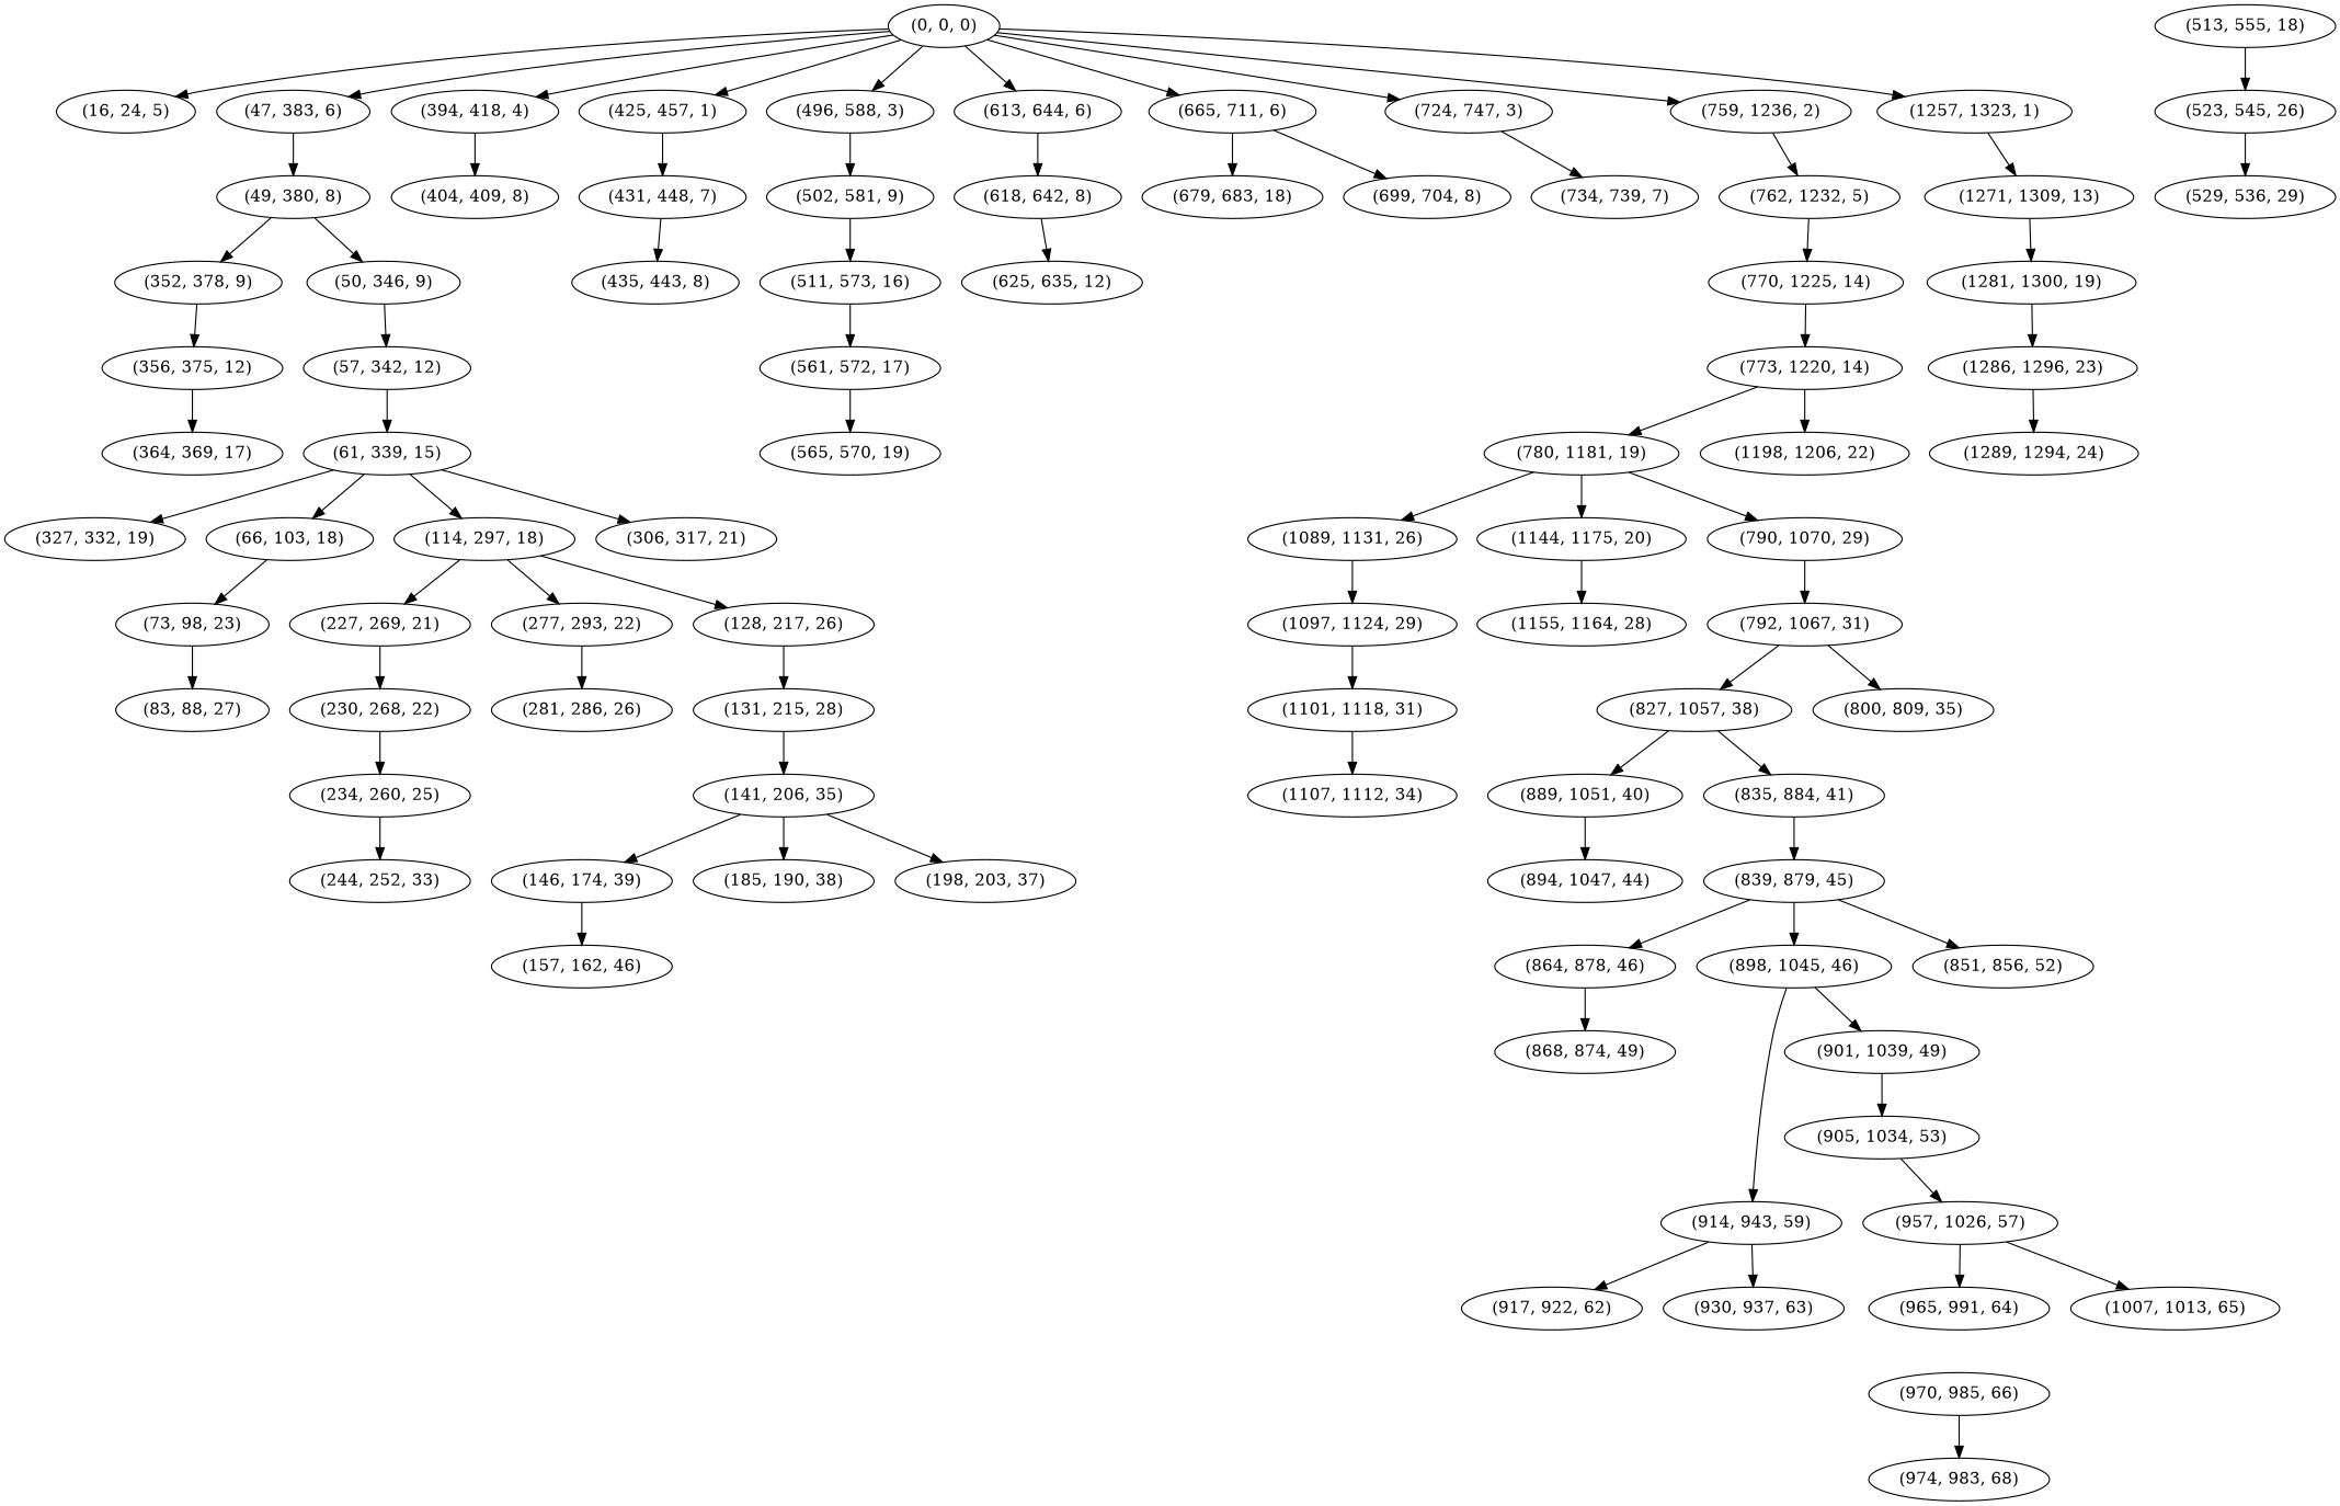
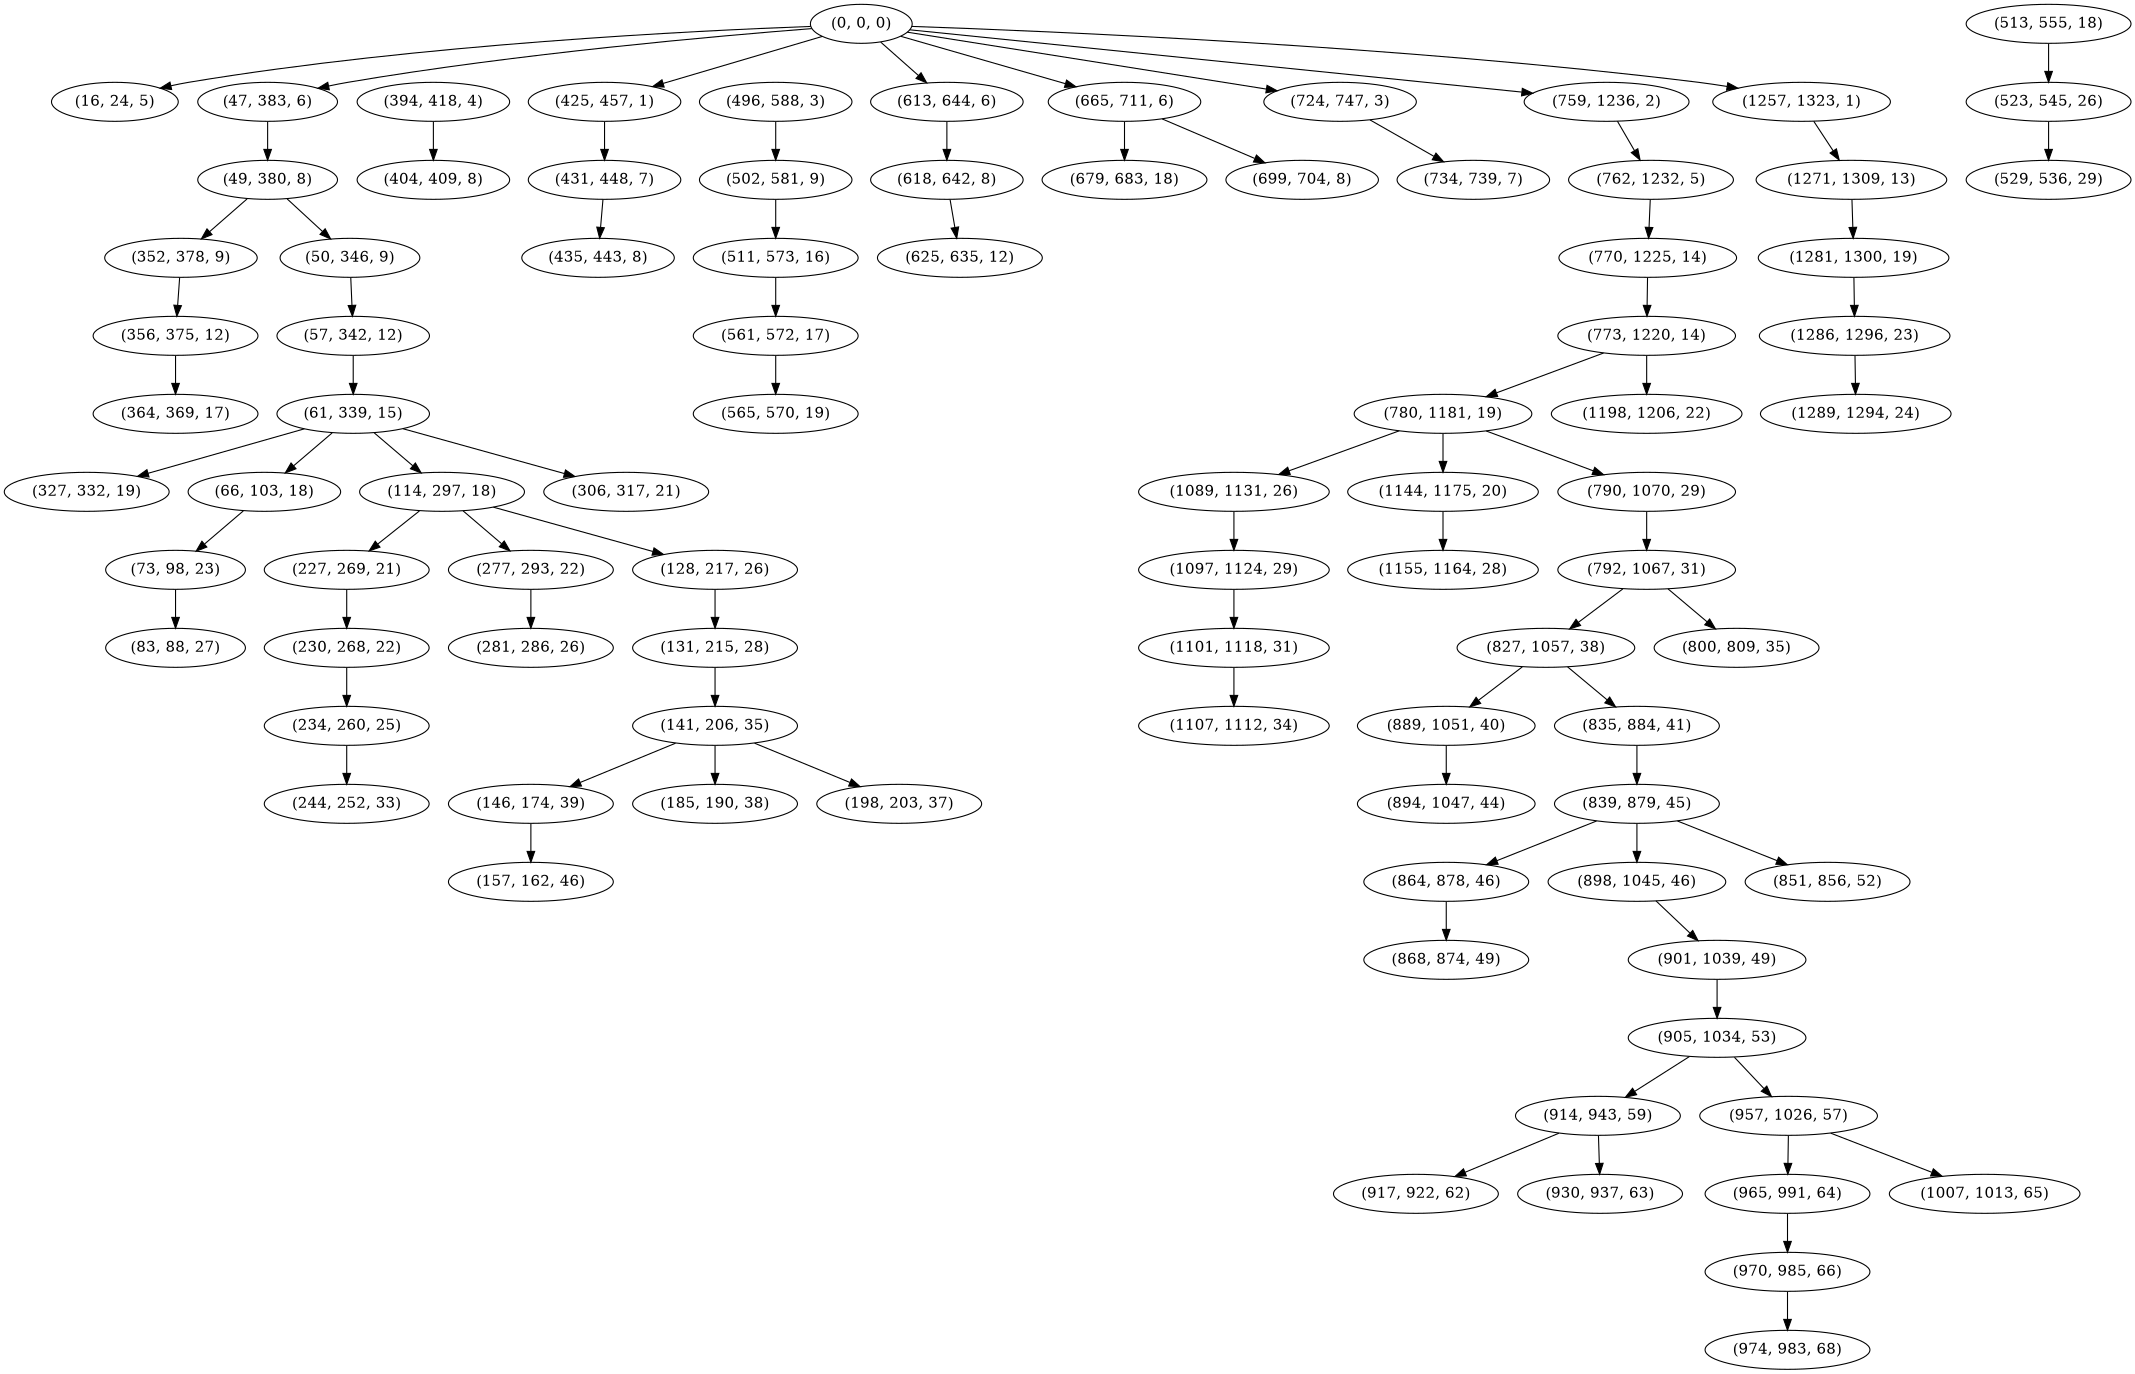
  digraph {
    "(0, 0, 0)"
    "(16, 24, 5)"
    "(47, 383, 6)"
    "(394, 418, 4)"
    "(425, 457, 1)"
    "(496, 588, 3)"
    "(613, 644, 6)"
    "(665, 711, 6)"
    "(724, 747, 3)"
    "(759, 1236, 2)"
    "(1257, 1323, 1)"
    "(49, 380, 8)"
    "(404, 409, 8)"
    "(431, 448, 7)"
    "(502, 581, 9)"
    "(618, 642, 8)"
    "(679, 683, 18)"
    "(699, 704, 8)"
    "(734, 739, 7)"
    "(762, 1232, 5)"
    "(1271, 1309, 13)"
    "(50, 346, 9)"
    "(352, 378, 9)"
    "(57, 342, 12)"
    "(356, 375, 12)"
    "(61, 339, 15)"
    "(66, 103, 18)"
    "(114, 297, 18)"
    "(306, 317, 21)"
    "(327, 332, 19)"
    "(73, 98, 23)"
    "(128, 217, 26)"
    "(227, 269, 21)"
    "(277, 293, 22)"
    "(83, 88, 27)"
    "(131, 215, 28)"
    "(230, 268, 22)"
    "(281, 286, 26)"
    "(141, 206, 35)"
    "(146, 174, 39)"
    "(185, 190, 38)"
    "(198, 203, 37)"
    "(157, 162, 46)"
    "(234, 260, 25)"
    "(244, 252, 33)"
    "(364, 369, 17)"
    "(435, 443, 8)"
    "(511, 573, 16)"
    "(561, 572, 17)"
    "(513, 555, 18)"
    "(523, 545, 26)"
    "(565, 570, 19)"
    "(529, 536, 29)"
    "(625, 635, 12)"
    n55 [label="(770, 1225, 14)"]
    "(773, 1220, 14)"
    "(780, 1181, 19)"
    "(1198, 1206, 22)"
    "(790, 1070, 29)"
    "(1089, 1131, 26)"
    "(1144, 1175, 20)"
    "(792, 1067, 31)"
    "(1097, 1124, 29)"
    "(1155, 1164, 28)"
    "(800, 809, 35)"
    "(827, 1057, 38)"
    "(835, 884, 41)"
    "(889, 1051, 40)"
    "(839, 879, 45)"
    "(894, 1047, 44)"
    "(851, 856, 52)"
    "(864, 878, 46)"
    "(898, 1045, 46)"
    "(868, 874, 49)"
    "(901, 1039, 49)"
    "(905, 1034, 53)"
    "(914, 943, 59)"
    "(957, 1026, 57)"
    "(917, 922, 62)"
    "(930, 937, 63)"
    "(965, 991, 64)"
    "(1007, 1013, 65)"
    "(970, 985, 66)"
    "(974, 983, 68)"
    "(1101, 1118, 31)"
    "(1107, 1112, 34)"
    "(1281, 1300, 19)"
    "(1286, 1296, 23)"
    "(1289, 1294, 24)"
    "(0, 0, 0)" -> "(16, 24, 5)"
    "(0, 0, 0)" -> "(47, 383, 6)"
-   "(0, 0, 0)" -> "(394, 418, 4)"
    "(0, 0, 0)" -> "(425, 457, 1)"
-   "(0, 0, 0)" -> "(496, 588, 3)"
    "(0, 0, 0)" -> "(613, 644, 6)"
    "(0, 0, 0)" -> "(665, 711, 6)"
    "(0, 0, 0)" -> "(724, 747, 3)"
    "(0, 0, 0)" -> "(759, 1236, 2)"
    "(0, 0, 0)" -> "(1257, 1323, 1)"
    "(47, 383, 6)" -> "(49, 380, 8)"
    "(394, 418, 4)" -> "(404, 409, 8)"
    "(425, 457, 1)" -> "(431, 448, 7)"
    "(496, 588, 3)" -> "(502, 581, 9)"
    "(613, 644, 6)" -> "(618, 642, 8)"
    "(665, 711, 6)" -> "(679, 683, 18)"
    "(665, 711, 6)" -> "(699, 704, 8)"
    "(724, 747, 3)" -> "(734, 739, 7)"
    "(759, 1236, 2)" -> "(762, 1232, 5)"
    "(1257, 1323, 1)" -> "(1271, 1309, 13)"
    "(49, 380, 8)" -> "(50, 346, 9)"
    "(49, 380, 8)" -> "(352, 378, 9)"
    "(431, 448, 7)" -> "(435, 443, 8)"
    "(502, 581, 9)" -> "(511, 573, 16)"
    "(618, 642, 8)" -> "(625, 635, 12)"
    "(762, 1232, 5)" -> n55
    "(1271, 1309, 13)" -> "(1281, 1300, 19)"
    "(50, 346, 9)" -> "(57, 342, 12)"
    "(352, 378, 9)" -> "(356, 375, 12)"
    "(57, 342, 12)" -> "(61, 339, 15)"
    "(356, 375, 12)" -> "(364, 369, 17)"
    "(61, 339, 15)" -> "(66, 103, 18)"
    "(61, 339, 15)" -> "(114, 297, 18)"
    "(61, 339, 15)" -> "(306, 317, 21)"
    "(61, 339, 15)" -> "(327, 332, 19)"
    "(66, 103, 18)" -> "(73, 98, 23)"
    "(114, 297, 18)" -> "(128, 217, 26)"
    "(114, 297, 18)" -> "(227, 269, 21)"
    "(114, 297, 18)" -> "(277, 293, 22)"
    "(73, 98, 23)" -> "(83, 88, 27)"
    "(128, 217, 26)" -> "(131, 215, 28)"
    "(227, 269, 21)" -> "(230, 268, 22)"
    "(277, 293, 22)" -> "(281, 286, 26)"
    "(131, 215, 28)" -> "(141, 206, 35)"
    "(230, 268, 22)" -> "(234, 260, 25)"
    "(141, 206, 35)" -> "(146, 174, 39)"
    "(141, 206, 35)" -> "(185, 190, 38)"
    "(141, 206, 35)" -> "(198, 203, 37)"
    "(146, 174, 39)" -> "(157, 162, 46)"
    "(234, 260, 25)" -> "(244, 252, 33)"
    "(511, 573, 16)" -> "(561, 572, 17)"
    "(561, 572, 17)" -> "(565, 570, 19)"
    "(513, 555, 18)" -> "(523, 545, 26)"
    "(523, 545, 26)" -> "(529, 536, 29)"
    n55 -> "(773, 1220, 14)"
    "(773, 1220, 14)" -> "(780, 1181, 19)"
    "(773, 1220, 14)" -> "(1198, 1206, 22)"
    "(780, 1181, 19)" -> "(790, 1070, 29)"
    "(780, 1181, 19)" -> "(1089, 1131, 26)"
    "(780, 1181, 19)" -> "(1144, 1175, 20)"
    "(790, 1070, 29)" -> "(792, 1067, 31)"
    "(1089, 1131, 26)" -> "(1097, 1124, 29)"
    "(1144, 1175, 20)" -> "(1155, 1164, 28)"
    "(792, 1067, 31)" -> "(800, 809, 35)"
    "(792, 1067, 31)" -> "(827, 1057, 38)"
    "(1097, 1124, 29)" -> "(1101, 1118, 31)"
    "(827, 1057, 38)" -> "(835, 884, 41)"
    "(827, 1057, 38)" -> "(889, 1051, 40)"
    "(835, 884, 41)" -> "(839, 879, 45)"
    "(889, 1051, 40)" -> "(894, 1047, 44)"
    "(839, 879, 45)" -> "(851, 856, 52)"
    "(839, 879, 45)" -> "(864, 878, 46)"
    "(839, 879, 45)" -> "(898, 1045, 46)"
    "(864, 878, 46)" -> "(868, 874, 49)"
    "(898, 1045, 46)" -> "(901, 1039, 49)"
    "(901, 1039, 49)" -> "(905, 1034, 53)"
-   "(898, 1045, 46)" -> "(914, 943, 59)"
+   "(905, 1034, 53)" -> "(914, 943, 59)"
    "(905, 1034, 53)" -> "(957, 1026, 57)"
    "(914, 943, 59)" -> "(917, 922, 62)"
    "(914, 943, 59)" -> "(930, 937, 63)"
    "(957, 1026, 57)" -> "(965, 991, 64)"
    "(957, 1026, 57)" -> "(1007, 1013, 65)"
+   "(965, 991, 64)" -> "(970, 985, 66)"
    "(970, 985, 66)" -> "(974, 983, 68)"
    "(1101, 1118, 31)" -> "(1107, 1112, 34)"
    "(1281, 1300, 19)" -> "(1286, 1296, 23)"
    "(1286, 1296, 23)" -> "(1289, 1294, 24)"
  }
